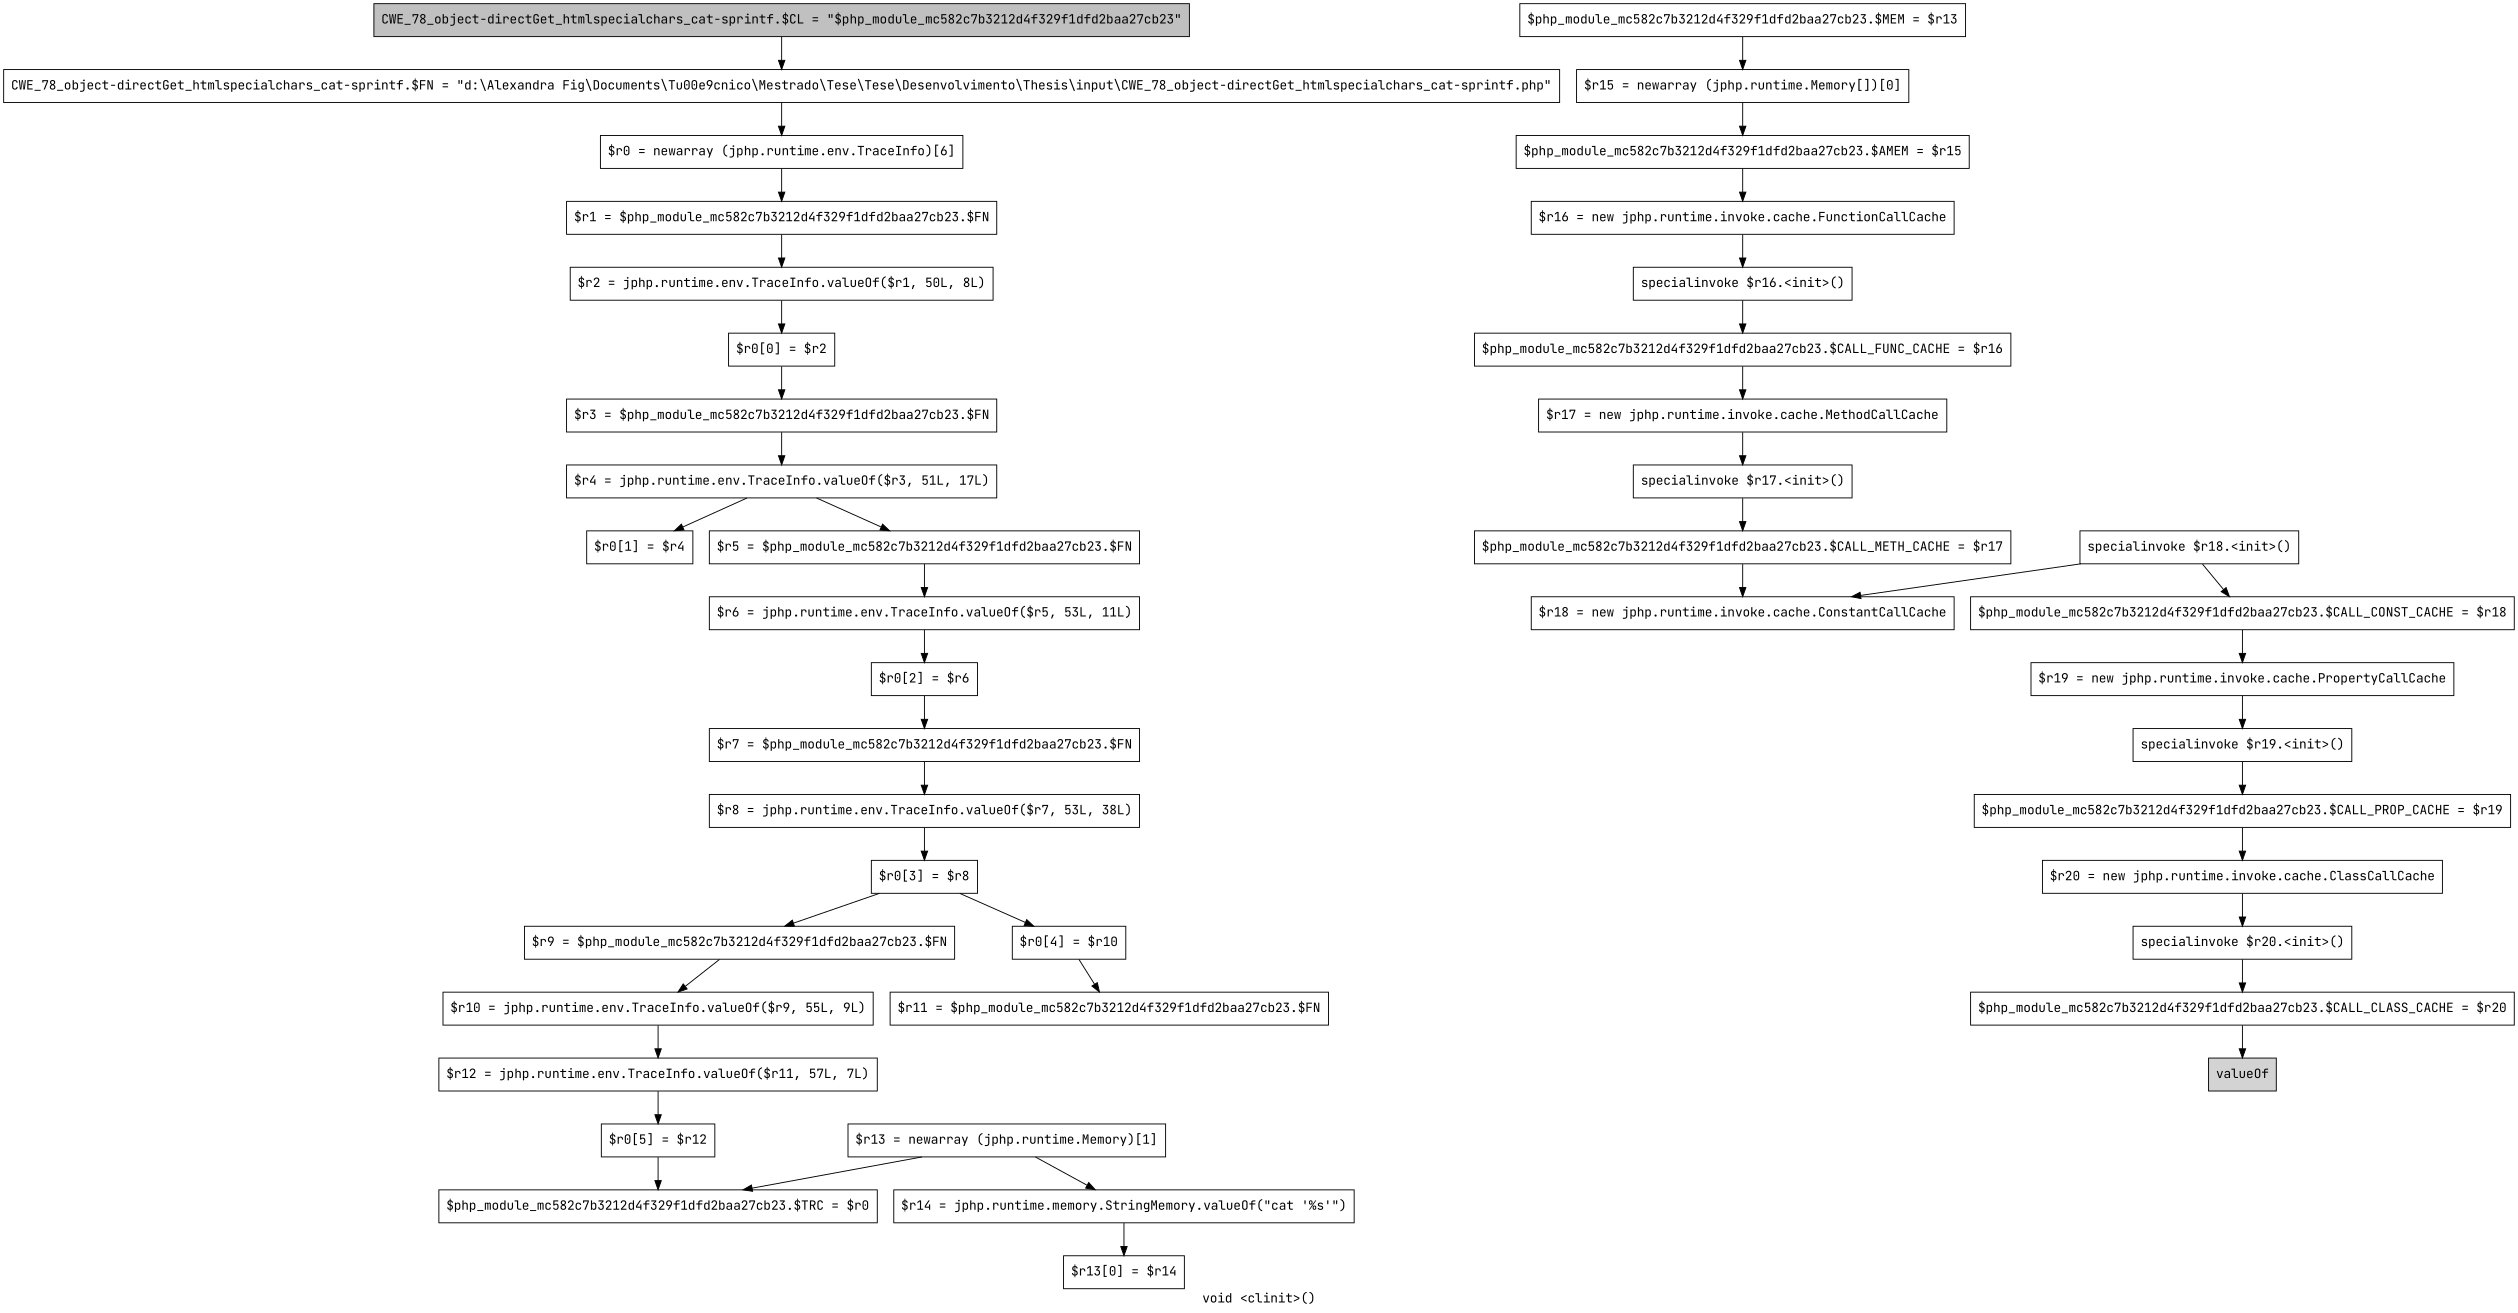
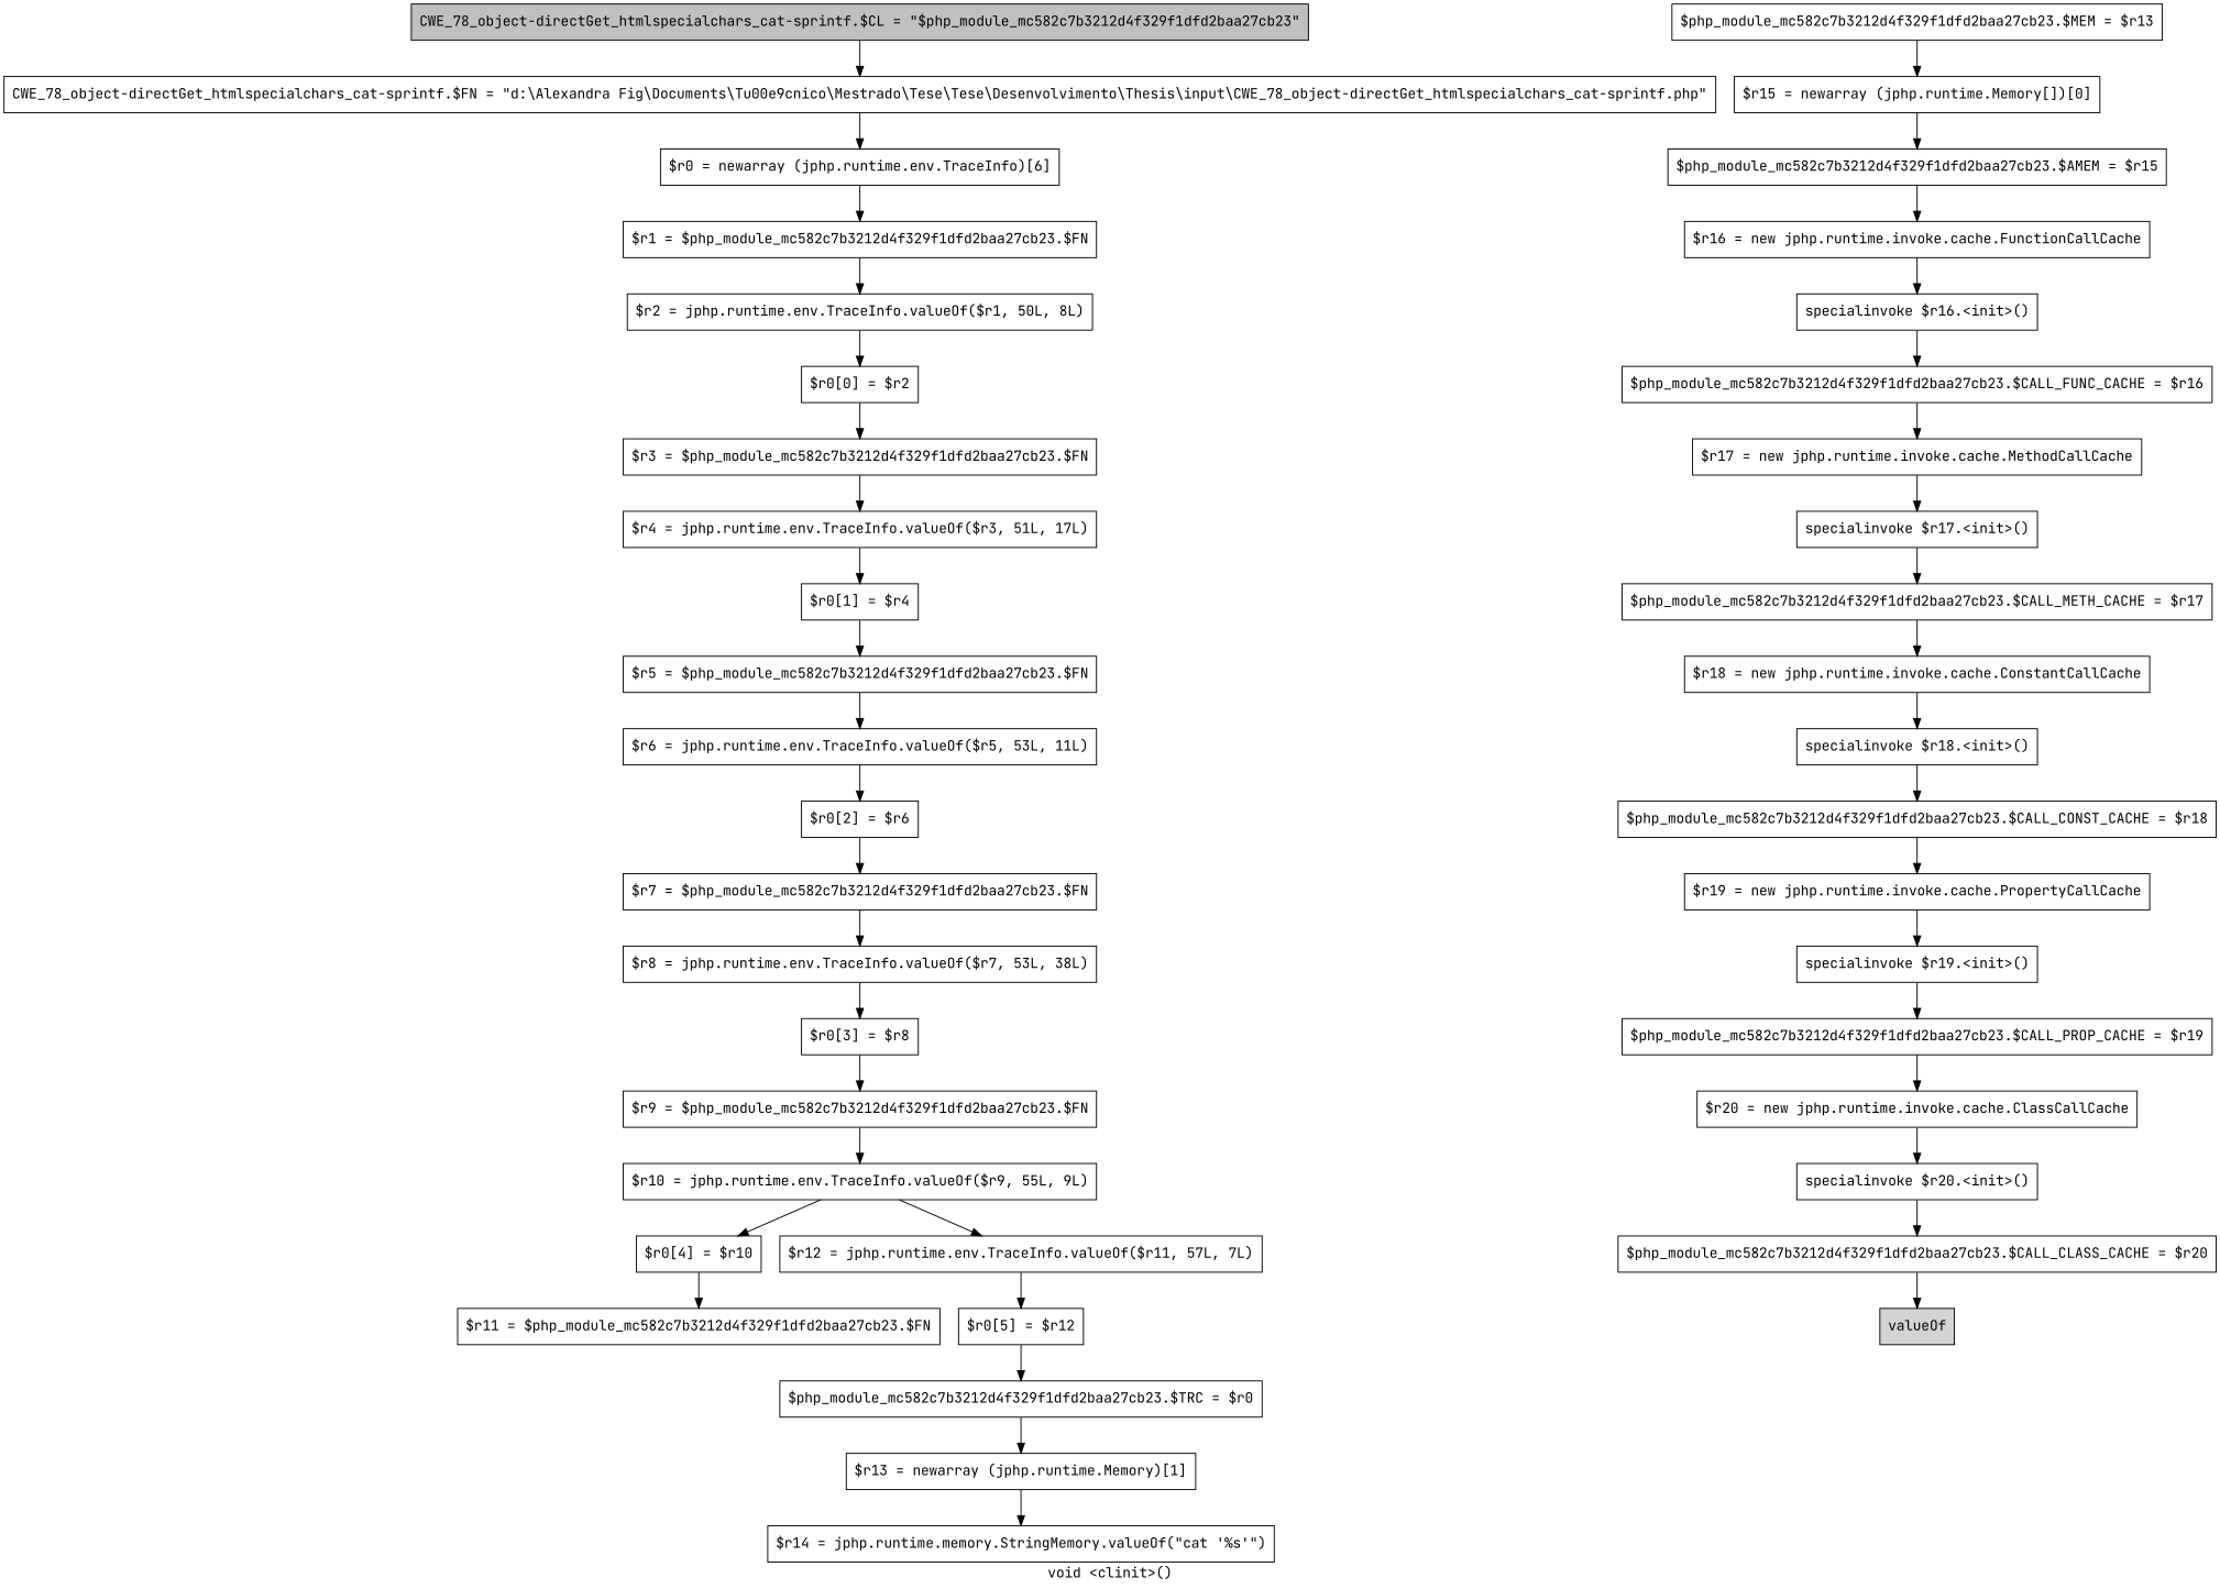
  digraph {
    fontname="JetBrains Mono"
    label="void <clinit>()"
    node [fontname="JetBrains Mono" shape=box]
    edge [fontname="JetBrains Mono"]
    n1 [fillcolor=gray label="CWE_78_object-directGet_htmlspecialchars_cat-sprintf.$CL = \"$php_module_mc582c7b3212d4f329f1dfd2baa27cb23\"" style=filled]
    n2 [label="CWE_78_object-directGet_htmlspecialchars_cat-sprintf.$FN = \"d:\\Alexandra Fig\\Documents\\T\u00e9cnico\\Mestrado\\Tese\\Tese\\Desenvolvimento\\Thesis\\input\\CWE_78_object-directGet_htmlspecialchars_cat-sprintf.php\""]
    n3 [label="$r0 = newarray (jphp.runtime.env.TraceInfo)[6]"]
    n4 [label="$r1 = $php_module_mc582c7b3212d4f329f1dfd2baa27cb23.$FN"]
    n5 [label="$r2 = jphp.runtime.env.TraceInfo.valueOf($r1, 50L, 8L)"]
    n6 [label="$r0[0] = $r2"]
    n7 [label="$r3 = $php_module_mc582c7b3212d4f329f1dfd2baa27cb23.$FN"]
    n8 [label="$r4 = jphp.runtime.env.TraceInfo.valueOf($r3, 51L, 17L)"]
    n9 [label="$r0[1] = $r4"]
    n10 [label="$r5 = $php_module_mc582c7b3212d4f329f1dfd2baa27cb23.$FN"]
    n11 [label="$r6 = jphp.runtime.env.TraceInfo.valueOf($r5, 53L, 11L)"]
    n12 [label="$r0[2] = $r6"]
    n13 [label="$r7 = $php_module_mc582c7b3212d4f329f1dfd2baa27cb23.$FN"]
    n14 [label="$r8 = jphp.runtime.env.TraceInfo.valueOf($r7, 53L, 38L)"]
    n15 [label="$r0[3] = $r8"]
    n16 [label="$r9 = $php_module_mc582c7b3212d4f329f1dfd2baa27cb23.$FN"]
    n17 [label="$r10 = jphp.runtime.env.TraceInfo.valueOf($r9, 55L, 9L)"]
    n18 [label="$r0[4] = $r10"]
    n19 [label="$r12 = jphp.runtime.env.TraceInfo.valueOf($r11, 57L, 7L)"]
    n20 [label="$r11 = $php_module_mc582c7b3212d4f329f1dfd2baa27cb23.$FN"]
    n21 [label="$r0[5] = $r12"]
    n22 [label="$php_module_mc582c7b3212d4f329f1dfd2baa27cb23.$TRC = $r0"]
    n23 [label="$r13 = newarray (jphp.runtime.Memory)[1]"]
    n24 [label="$r14 = jphp.runtime.memory.StringMemory.valueOf(\"cat \'%s\'\")"]
-   n25 [label="$r13[0] = $r14"]
    n26 [label="$php_module_mc582c7b3212d4f329f1dfd2baa27cb23.$MEM = $r13"]
    n27 [label="$r15 = newarray (jphp.runtime.Memory[])[0]"]
    n28 [label="$php_module_mc582c7b3212d4f329f1dfd2baa27cb23.$AMEM = $r15"]
    n29 [label="$r16 = new jphp.runtime.invoke.cache.FunctionCallCache"]
    n30 [label="specialinvoke $r16.<init>()"]
    n31 [label="$php_module_mc582c7b3212d4f329f1dfd2baa27cb23.$CALL_FUNC_CACHE = $r16"]
    n32 [label="$r17 = new jphp.runtime.invoke.cache.MethodCallCache"]
    n33 [label="specialinvoke $r17.<init>()"]
    n34 [label="$php_module_mc582c7b3212d4f329f1dfd2baa27cb23.$CALL_METH_CACHE = $r17"]
    n35 [label="$r18 = new jphp.runtime.invoke.cache.ConstantCallCache"]
    n36 [label="specialinvoke $r18.<init>()"]
    n37 [label="$php_module_mc582c7b3212d4f329f1dfd2baa27cb23.$CALL_CONST_CACHE = $r18"]
    n38 [label="$r19 = new jphp.runtime.invoke.cache.PropertyCallCache"]
    n39 [label="specialinvoke $r19.<init>()"]
    n40 [label="$php_module_mc582c7b3212d4f329f1dfd2baa27cb23.$CALL_PROP_CACHE = $r19"]
    n41 [label="$r20 = new jphp.runtime.invoke.cache.ClassCallCache"]
    n42 [label="specialinvoke $r20.<init>()"]
    n43 [label="$php_module_mc582c7b3212d4f329f1dfd2baa27cb23.$CALL_CLASS_CACHE = $r20"]
    n44 [fillcolor=lightgray label=valueOf style=filled]
    n1 -> n2
    n2 -> n3
    n3 -> n4
    n4 -> n5
    n5 -> n6
    n6 -> n7
    n7 -> n8
    n8 -> n9
-   n8 -> n10
+   n9 -> n10
    n10 -> n11
    n11 -> n12
    n12 -> n13
    n13 -> n14
    n14 -> n15
    n15 -> n16
    n16 -> n17
-   n15 -> n18
+   n17 -> n18
    n17 -> n19
    n18 -> n20
    n19 -> n21
    n21 -> n22
-   n23 -> n22
+   n22 -> n23
    n23 -> n24
-   n24 -> n25
    n26 -> n27
    n27 -> n28
    n28 -> n29
    n29 -> n30
    n30 -> n31
    n31 -> n32
    n32 -> n33
    n33 -> n34
    n34 -> n35
-   n36 -> n35
+   n35 -> n36
    n36 -> n37
    n37 -> n38
    n38 -> n39
    n39 -> n40
    n40 -> n41
    n41 -> n42
    n42 -> n43
    n43 -> n44
  }
